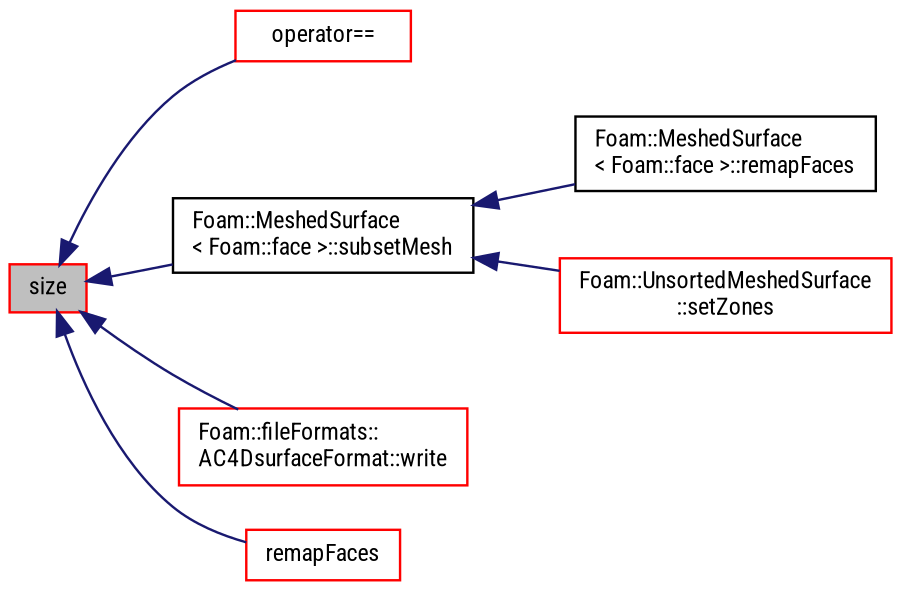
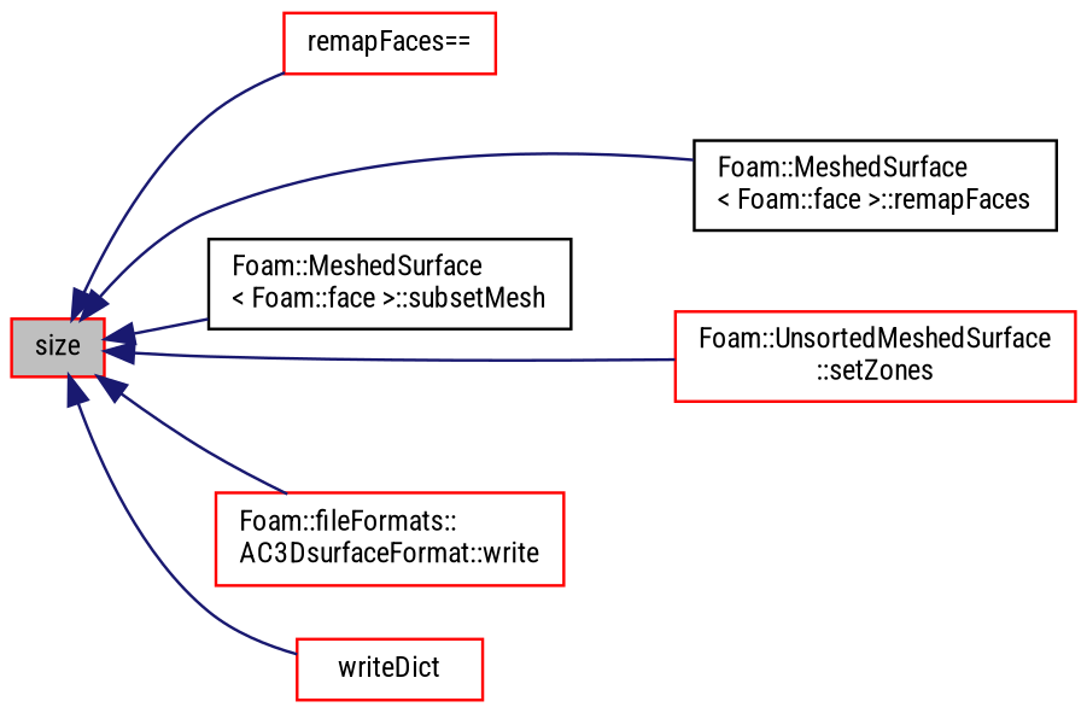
  digraph {
    fontname="Roboto Condensed"
    rankdir=LR
    node [color=red fontname="Roboto Condensed" fontsize=10 shape=record]
    edge [color=midnightblue dir=back fontname="Roboto Condensed" fontsize=10 labelfontname=Helvetica labelfontsize=10 style=solid]
    n1 [fillcolor=grey75 fontcolor=black height=0.2 label=size style=filled width=0.4]
-   n2 [height=0.2 label="operator==" width=0.4]
+   n2 [height=0.2 label="remapFaces==" width=0.4]
    n3 [color=black height=0.2 label="Foam::MeshedSurface\l\< Foam::face \>::remapFaces" width=0.4]
    n4 [height=0.2 label="Foam::UnsortedMeshedSurface\l::setZones" width=0.4]
    n5 [color=black height=0.2 label="Foam::MeshedSurface\l\< Foam::face \>::subsetMesh" width=0.4]
-   n6 [height=0.2 label="Foam::fileFormats::\lAC4DsurfaceFormat::write" width=0.4]
-   n7 [height=0.2 label=remapFaces width=0.4]
+   n6 [height=0.2 label="Foam::fileFormats::\lAC3DsurfaceFormat::write" width=0.4]
+   n7 [height=0.2 label=writeDict width=0.4]
    n1 -> n2
-   n5 -> n3
-   n5 -> n4
+   n1 -> n3
+   n1 -> n4
    n1 -> n5
    n1 -> n6
    n1 -> n7
  }
